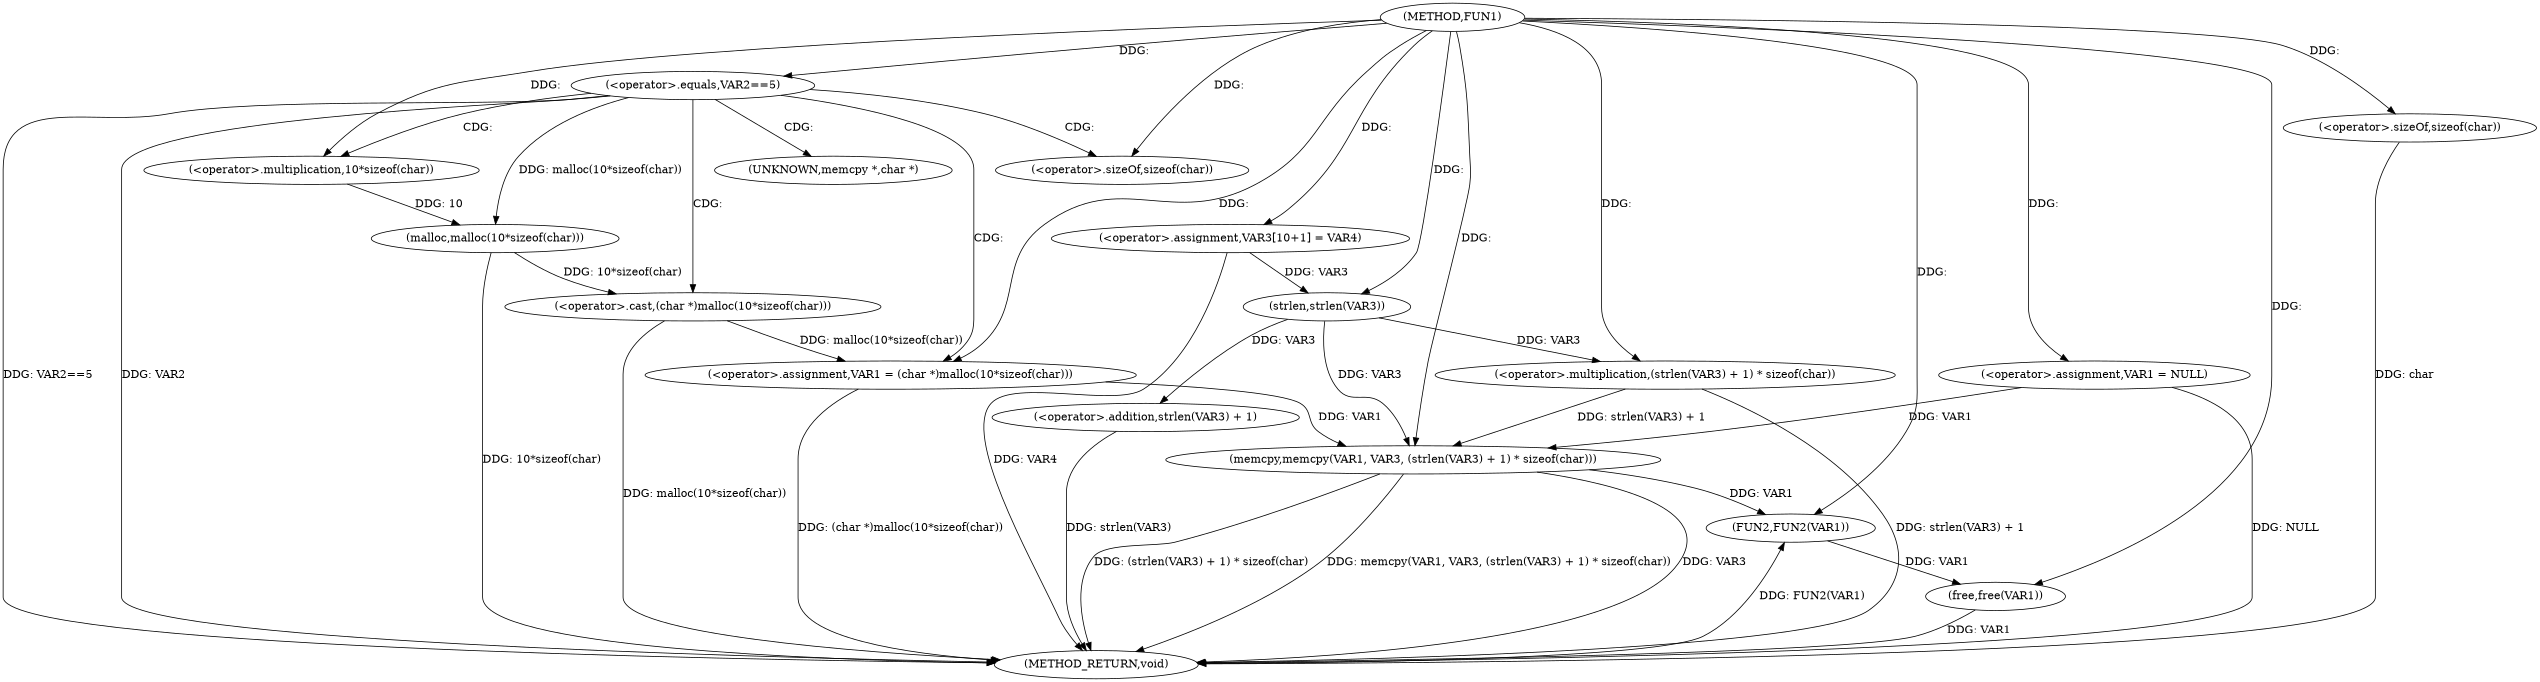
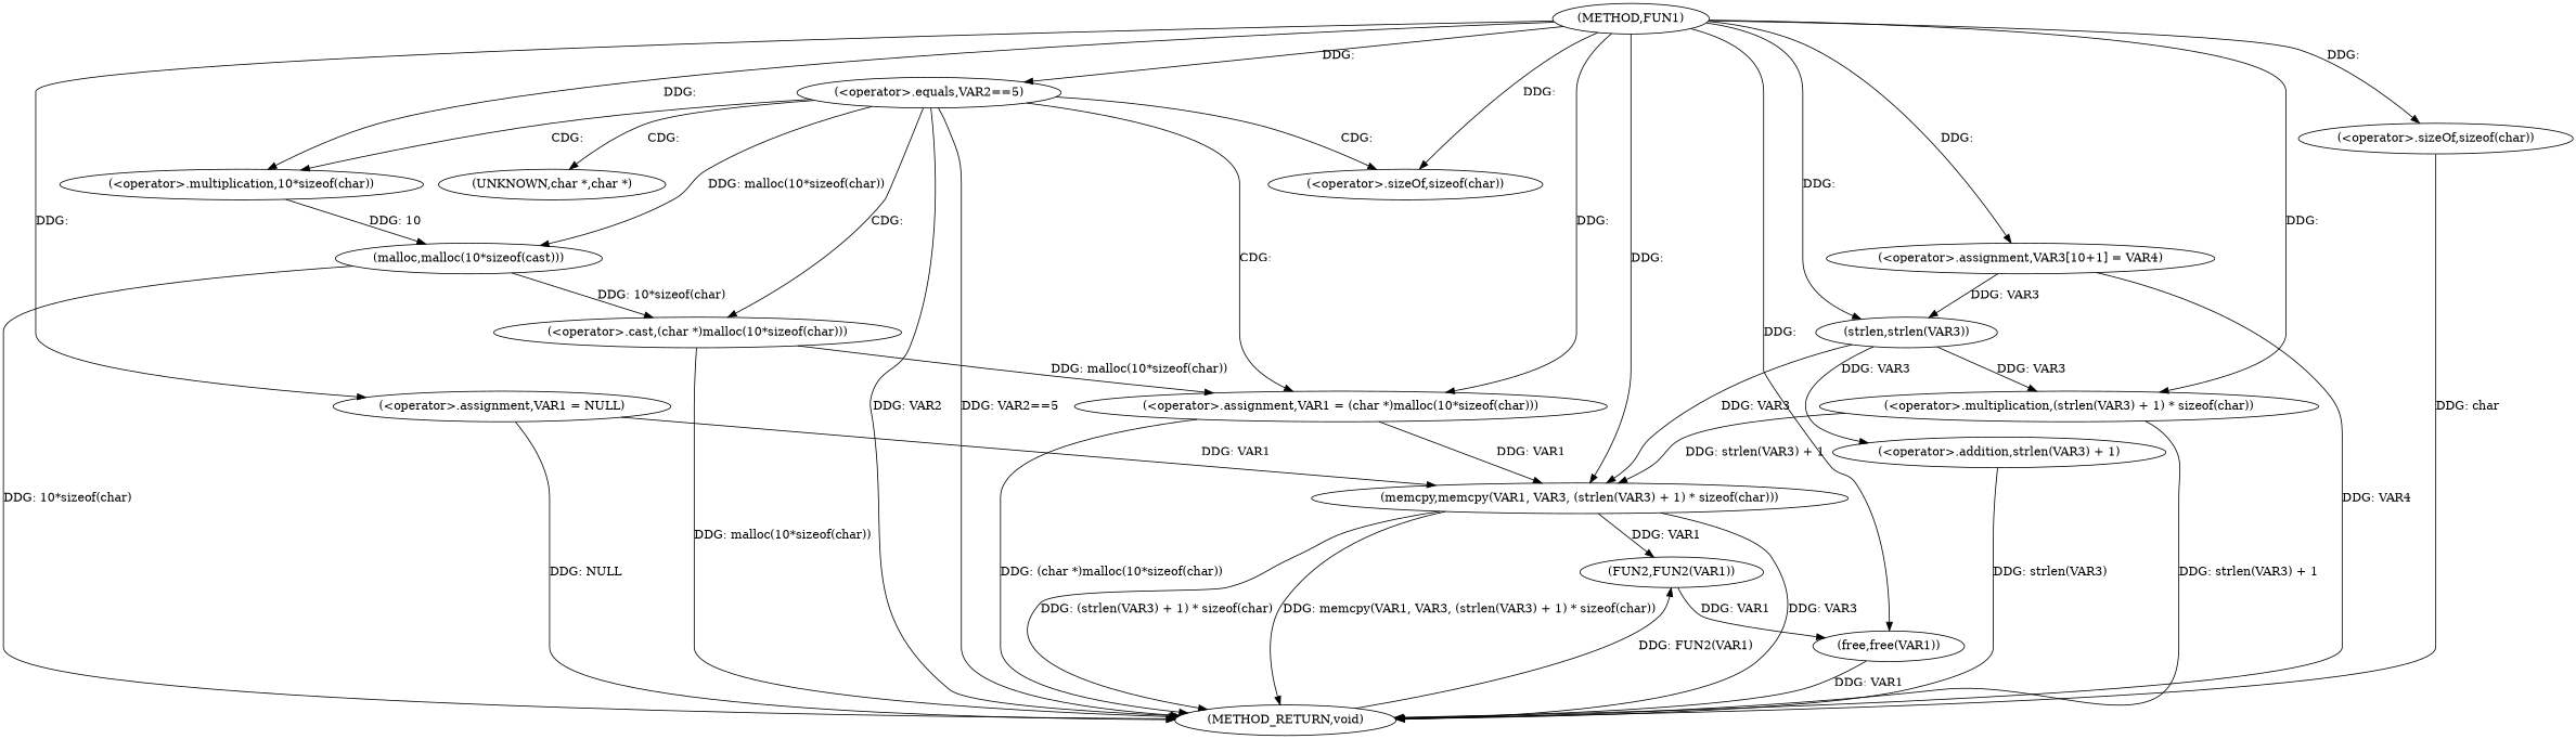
  digraph {
    n1 [label="(METHOD,FUN1)"]
    n2 [label="(<operator>.assignment,VAR1 = NULL)"]
    n3 [label="(<operator>.equals,VAR2==5)"]
    n4 [label="(<operator>.assignment,VAR1 = (char *)malloc(10*sizeof(char)))"]
    n5 [label="(<operator>.multiplication,10*sizeof(char))"]
    n6 [label="(<operator>.sizeOf,sizeof(char))"]
    n7 [label="(<operator>.assignment,VAR3[10+1] = VAR4)"]
    n8 [label="(memcpy,memcpy(VAR1, VAR3, (strlen(VAR3) + 1) * sizeof(char)))"]
    n9 [label="(<operator>.multiplication,(strlen(VAR3) + 1) * sizeof(char))"]
    n10 [label="(strlen,strlen(VAR3))"]
    n11 [label="(<operator>.sizeOf,sizeof(char))"]
    n12 [label="(FUN2,FUN2(VAR1))"]
    n13 [label="(free,free(VAR1))"]
    n14 [label="(METHOD_RETURN,void)"]
    n15 [label="(<operator>.cast,(char *)malloc(10*sizeof(char)))"]
-   n16 [label="(malloc,malloc(10*sizeof(char)))"]
-   n17 [label="(UNKNOWN,memcpy *,char *)"]
+   n16 [label="(malloc,malloc(10*sizeof(cast)))"]
+   n17 [label="(UNKNOWN,char *,char *)"]
    n18 [label="(<operator>.addition,strlen(VAR3) + 1)"]
    n1 -> n2 [label="DDG: "]
    n1 -> n3 [label="DDG: "]
    n1 -> n4 [label="DDG: "]
    n1 -> n5 [label="DDG: "]
    n1 -> n6 [label="DDG: "]
    n1 -> n7 [label="DDG: "]
    n1 -> n8 [label="DDG: "]
    n1 -> n9 [label="DDG: "]
    n1 -> n10 [label="DDG: "]
    n1 -> n11 [label="DDG: "]
-   n1 -> n12 [label="DDG: "]
    n1 -> n13 [label="DDG: "]
    n2 -> n8 [label="DDG: VAR1"]
    n2 -> n14 [label="DDG: NULL"]
    n3 -> n4 [label="CDG: "]
    n3 -> n5 [label="CDG: "]
    n3 -> n6 [label="CDG: "]
    n3 -> n14 [label="DDG: VAR2"]
    n3 -> n14 [label="DDG: VAR2==5"]
    n3 -> n15 [label="CDG: "]
    n3 -> n16 [label="DDG: malloc(10*sizeof(char))"]
    n3 -> n17 [label="CDG: "]
    n4 -> n8 [label="DDG: VAR1"]
    n4 -> n14 [label="DDG: (char *)malloc(10*sizeof(char))"]
    n5 -> n16 [label="DDG: 10"]
    n7 -> n10 [label="DDG: VAR3"]
    n7 -> n14 [label="DDG: VAR4"]
    n8 -> n12 [label="DDG: VAR1"]
    n8 -> n14 [label="DDG: memcpy(VAR1, VAR3, (strlen(VAR3) + 1) * sizeof(char))"]
    n8 -> n14 [label="DDG: VAR3"]
    n8 -> n14 [label="DDG: (strlen(VAR3) + 1) * sizeof(char)"]
    n9 -> n8 [label="DDG: strlen(VAR3) + 1"]
    n9 -> n14 [label="DDG: strlen(VAR3) + 1"]
    n10 -> n8 [label="DDG: VAR3"]
    n10 -> n9 [label="DDG: VAR3"]
    n10 -> n18 [label="DDG: VAR3"]
    n11 -> n14 [label="DDG: char"]
    n12 -> n13 [label="DDG: VAR1"]
    n13 -> n14 [label="DDG: VAR1"]
    n14 -> n12 [label="DDG: FUN2(VAR1)"]
    n15 -> n4 [label="DDG: malloc(10*sizeof(char))"]
    n15 -> n14 [label="DDG: malloc(10*sizeof(char))"]
    n16 -> n14 [label="DDG: 10*sizeof(char)"]
    n16 -> n15 [label="DDG: 10*sizeof(char)"]
    n18 -> n14 [label="DDG: strlen(VAR3)"]
  }
